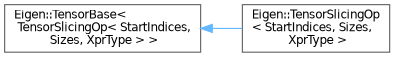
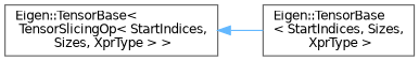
  digraph {
    rankdir=LR
    node [color=grey40 fillcolor=white fontname=Helvetica fontsize=10 shape=box style=filled]
    n1 [height=0.2 label="Eigen::TensorBase\<\l TensorSlicingOp\< StartIndices,\l Sizes, XprType \> \>" width=0.4]
-   n2 [height=0.2 label="Eigen::TensorSlicingOp\l\< StartIndices, Sizes,\l XprType \>" width=0.4]
+   n2 [height=0.2 label="Eigen::TensorBase\l\< StartIndices, Sizes,\l XprType \>" width=0.4]
    n1 -> n2 [color=steelblue1 dir=back fontname=Helvetica fontsize=10 labelfontname=Helvetica labelfontsize=10 style=solid]
  }
